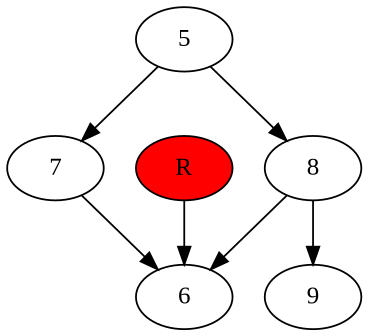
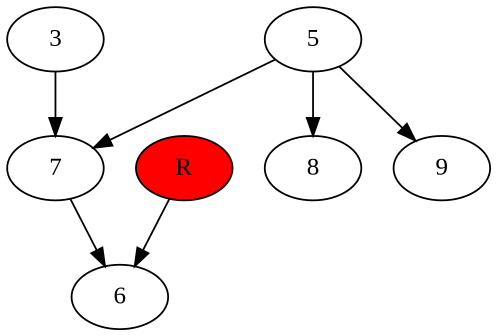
  digraph {
    fontname="Liberation Serif"
    node [fontname="Liberation Serif"]
    edge [fontname="Liberation Serif"]
+   3
    7
    5
    8
    9
    6
    R [fillcolor="#ff0000" style=filled]
+   3 -> 7
    7 -> 6
    5 -> 7
    5 -> 8
-   8 -> 9
-   8 -> 6
+   5 -> 9
    R -> 6
  }
